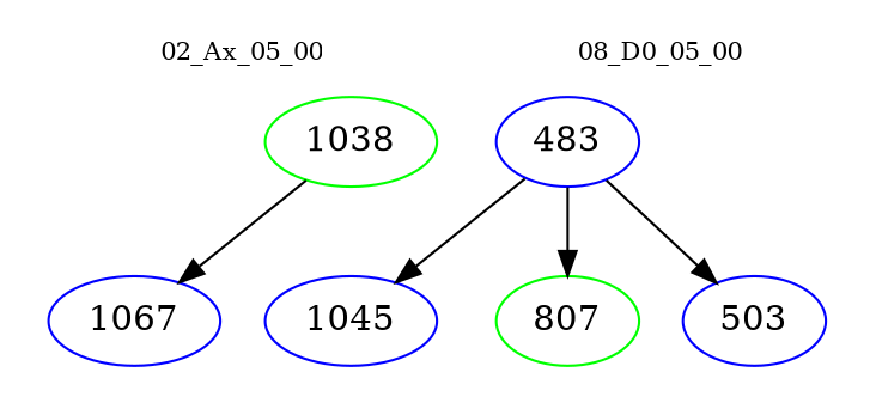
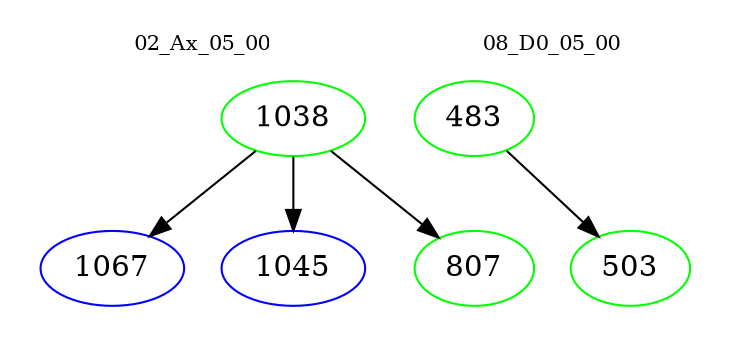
  digraph {
    node [color=green]
    edge [color=black]
    n1 [label=1038]
    n2 [color=blue label=1067]
    n3 [color=blue label=1045]
-   n4 [color=blue label=483]
-   n5 [color=blue label=503]
+   n4 [label=483]
+   n5 [label=503]
    n6 [label=807]
    subgraph cluster_1 {
      color=white
      fontsize=10
      label="02_Ax_05_00"
      n1
      n2
      n3
    }
    subgraph cluster_2 {
      color=white
      fontsize=10
      label="08_D0_05_00"
      n4
      n5
      n6
    }
    n1 -> n2
-   n4 -> n3
+   n1 -> n3
    n4 -> n5
-   n4 -> n6
+   n1 -> n6
  }
